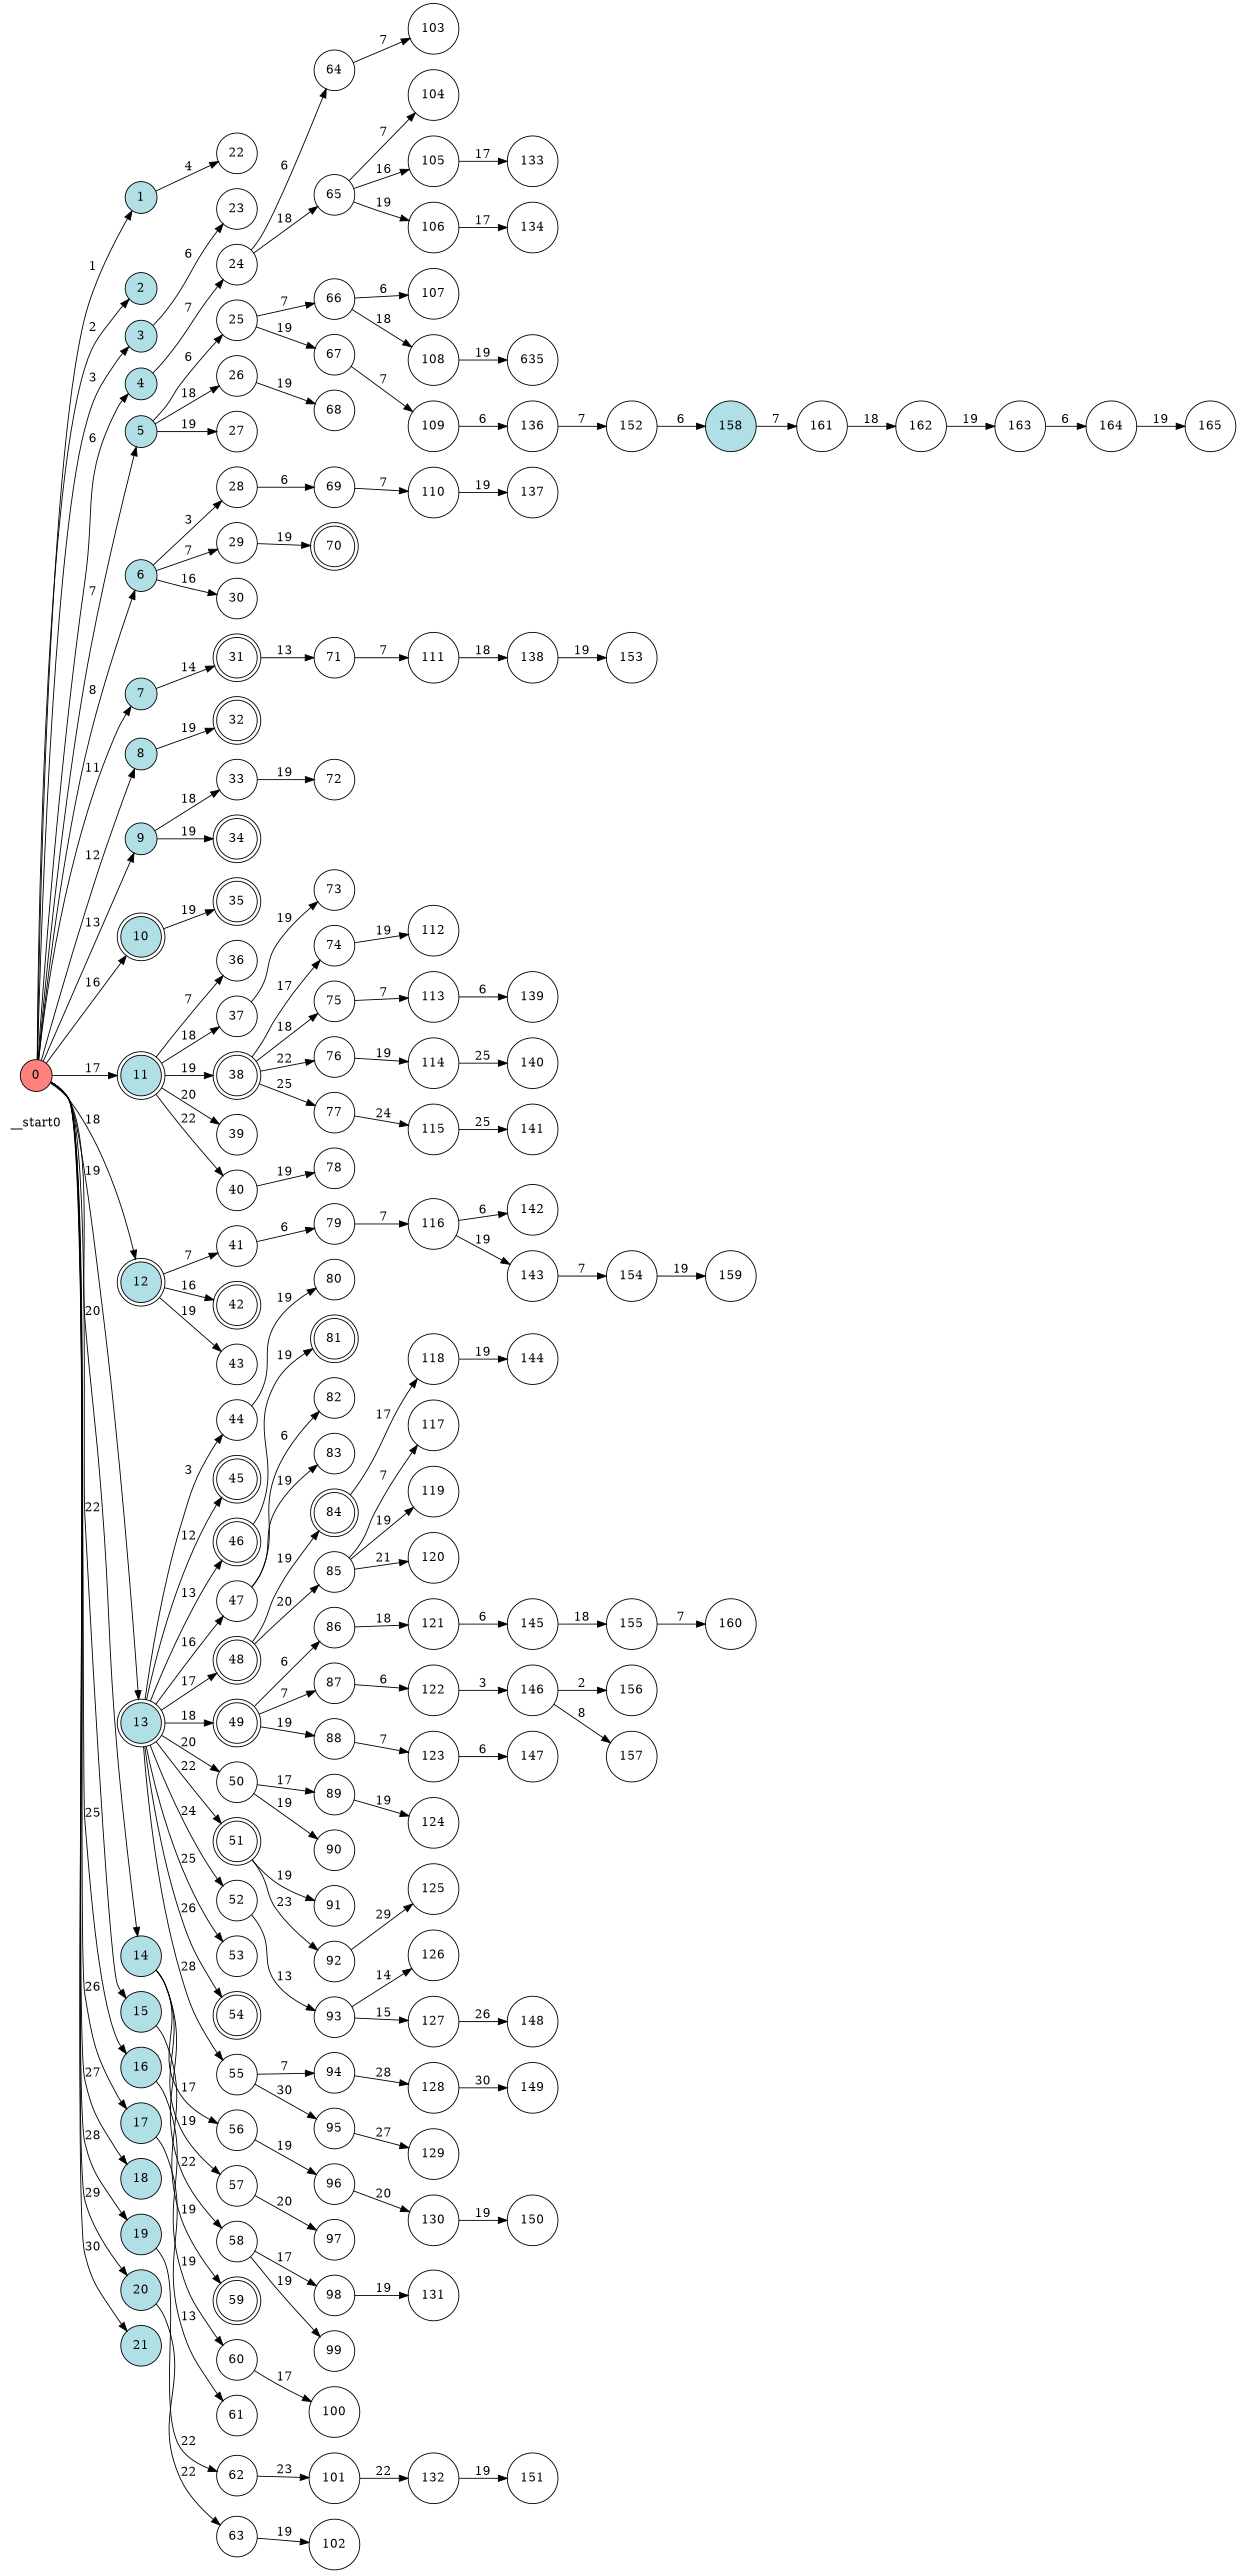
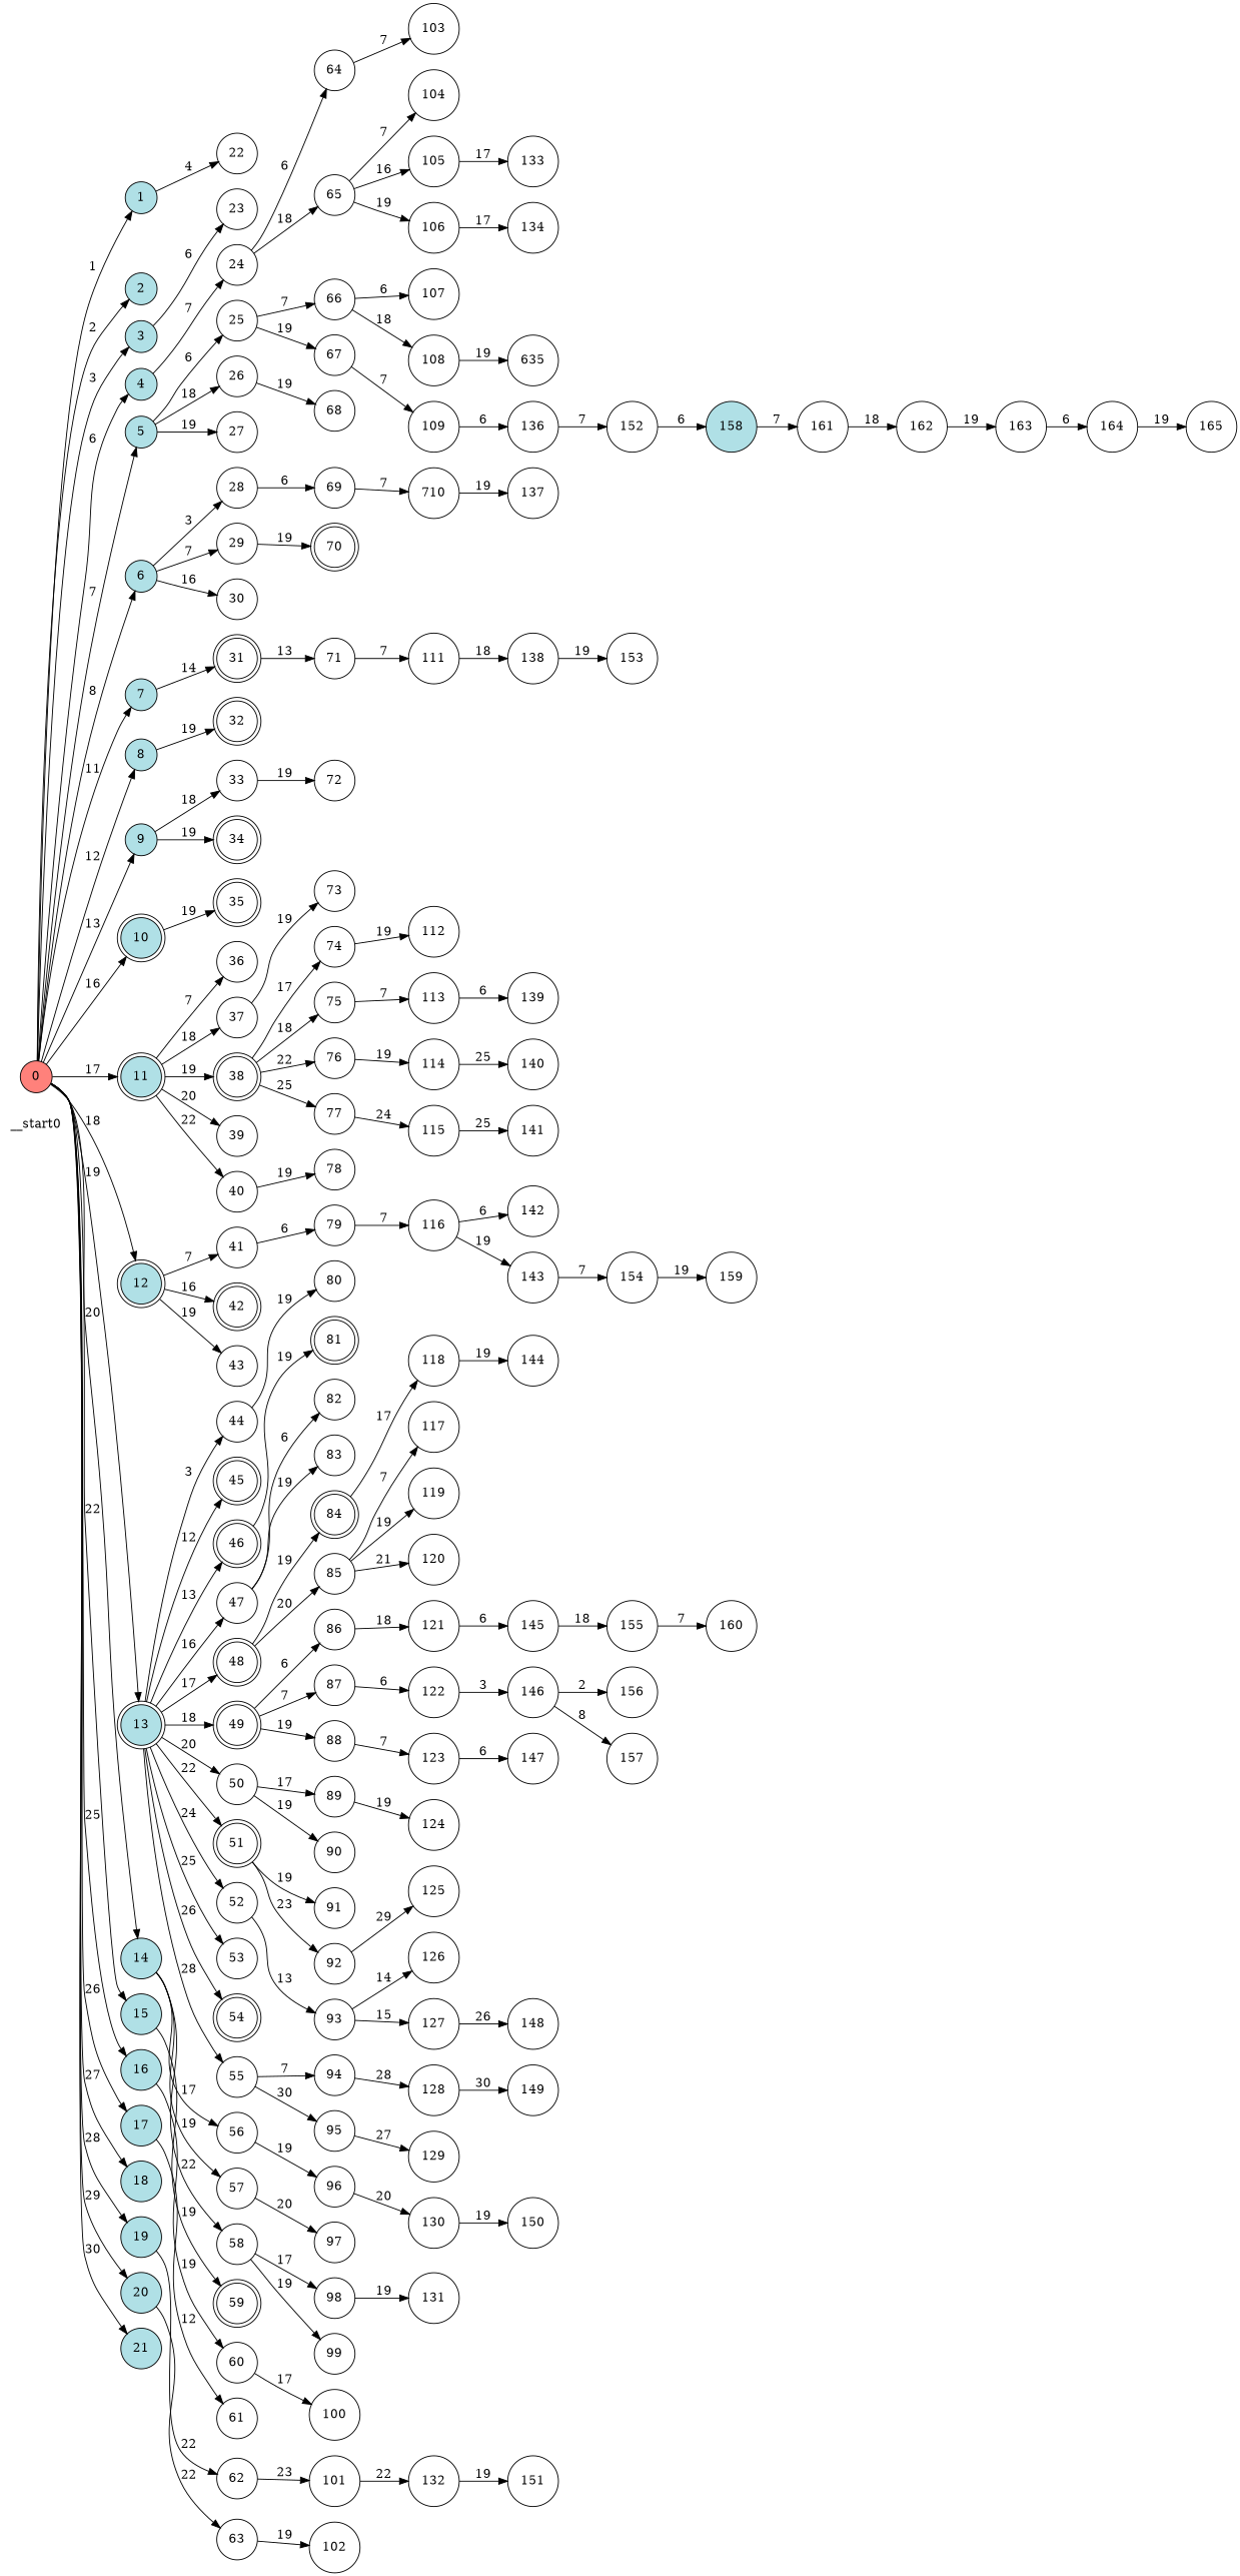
  digraph {
    rankdir=LR
    node [shape=circle color=black fillcolor=white style=filled]
    __start0 [shape=none color="" fillcolor="" style=""]
    n2 [fillcolor="#ff817b" label=0]
    n3 [fillcolor=powderblue label=1]
    n4 [fillcolor=powderblue label=2]
    n5 [fillcolor=powderblue label=3]
    n6 [fillcolor=powderblue label=4]
    n7 [fillcolor=powderblue label=5]
    n8 [fillcolor=powderblue label=6]
    n9 [fillcolor=powderblue label=7]
    n10 [fillcolor=powderblue label=8]
    n11 [fillcolor=powderblue label=9]
    n12 [fillcolor=powderblue label=10 shape=doublecircle style="rounded,filled"]
    n13 [fillcolor=powderblue label=11 shape=doublecircle style="rounded,filled"]
    n14 [fillcolor=powderblue label=12 shape=doublecircle style="rounded,filled"]
    n15 [fillcolor=powderblue label=13 shape=doublecircle style="rounded,filled"]
    n16 [fillcolor=powderblue label=14]
    n17 [fillcolor=powderblue label=15]
    n18 [fillcolor=powderblue label=16]
    n19 [fillcolor=powderblue label=17]
    n20 [fillcolor=powderblue label=18]
    n21 [fillcolor=powderblue label=19]
    n22 [fillcolor=powderblue label=20]
    n23 [fillcolor=powderblue label=21]
    n24 [label=22]
    n25 [label=23]
    n26 [label=24]
    n27 [label=25]
    n28 [label=26]
    n29 [label=27]
    n30 [label=28]
    n31 [label=29]
    n32 [label=30]
    n33 [label=31 shape=doublecircle]
    n34 [label=32 shape=doublecircle style="rounded,filled"]
    n35 [label=33]
    n36 [label=34 shape=doublecircle style="rounded,filled"]
    n37 [label=35 shape=doublecircle style="rounded,filled"]
    n38 [label=36]
    n39 [label=37]
    n40 [label=38 shape=doublecircle style="rounded,filled"]
    n41 [label=39]
    n42 [label=40]
    n43 [label=41]
    n44 [label=42 shape=doublecircle style="rounded,filled"]
    n45 [label=43]
    n46 [label=44]
    n47 [label=45 shape=doublecircle style="rounded,filled"]
    n48 [label=46 shape=doublecircle style="rounded,filled"]
    n49 [label=47]
    n50 [label=48 shape=doublecircle style="rounded,filled"]
    n51 [label=49 shape=doublecircle style="rounded,filled"]
    n52 [label=50]
    n53 [label=51 shape=doublecircle style="rounded,filled"]
    n54 [label=52]
    n55 [label=53]
    n56 [label=54 shape=doublecircle style="rounded,filled"]
    n57 [label=55]
    n58 [label=56]
    n59 [label=57]
    n60 [label=58]
    n61 [label=59 shape=doublecircle style="rounded,filled"]
    n62 [label=60]
    n63 [label=61]
    n64 [label=62]
    n65 [label=63]
    n66 [label=64]
    n67 [label=65]
    n68 [label=66]
    n69 [label=67]
    n70 [label=68]
    n71 [label=69]
    n72 [label=70 shape=doublecircle style="rounded,filled"]
    n73 [label=71]
    n74 [label=72]
    n75 [label=73]
    n76 [label=74]
    n77 [label=75]
    n78 [label=76]
    n79 [label=77]
    n80 [label=78]
    n81 [label=79]
    n82 [label=80]
    n83 [label=81 shape=doublecircle style="rounded,filled"]
    n84 [label=82]
    n85 [label=83]
    n86 [label=84 shape=doublecircle style="rounded,filled"]
    n87 [label=85]
    n88 [label=86]
    n89 [label=87]
    n90 [label=88]
    n91 [label=89]
    n92 [label=90]
    n93 [label=91]
    n94 [label=92]
    n95 [label=93]
    n96 [label=94]
    n97 [label=95]
    n98 [label=96]
    n99 [label=97]
    n100 [label=98]
    n101 [label=99]
    n102 [label=100]
    n103 [label=101]
    n104 [label=102]
    n105 [label=103]
    n106 [label=104]
    n107 [label=105]
    n108 [label=106]
    n109 [label=107]
    n110 [label=108]
    n111 [label=109]
-   n112 [label=110]
+   n112 [label=710]
    n113 [label=111]
    n114 [label=112]
    n115 [label=113]
    n116 [label=114]
    n117 [label=115]
    n118 [label=116]
    n119 [label=118]
    n120 [label=117]
    n121 [label=119]
    n122 [label=120]
    n123 [label=121]
    n124 [label=122]
    n125 [label=123]
    n126 [label=124]
    n127 [label=125]
    n128 [label=126]
    n129 [label=127]
    n130 [label=128]
    n131 [label=129]
    n132 [label=130]
    n133 [label=131]
    n134 [label=132]
    n135 [label=133]
    n136 [label=134]
    n137 [label=635]
    n138 [label=136]
    n139 [label=137]
    n140 [label=138]
    n141 [label=139]
    n142 [label=140]
    n143 [label=141]
    n144 [label=142]
    n145 [label=143]
    n146 [label=144]
    n147 [label=145]
    n148 [label=146]
    n149 [label=147]
    n150 [label=148]
    n151 [label=149]
    n152 [label=150]
    n153 [label=151]
    n154 [label=152]
    n155 [label=153]
    n156 [label=154]
    n157 [label=155]
    n158 [label=156]
    n159 [label=157]
    n160 [fillcolor=powderblue label=158]
    n161 [label=159]
    n162 [label=160]
    n163 [label=161]
    n164 [label=162]
    n165 [label=163]
    n166 [label=164]
    n167 [label=165]
    n2 -> n3 [label=1]
    n2 -> n4 [label=2]
    n2 -> n5 [label=3]
    n2 -> n6 [label=6]
    n2 -> n7 [label=7]
    n2 -> n8 [label=8]
    n2 -> n9 [label=11]
    n2 -> n10 [label=12]
    n2 -> n11 [label=13]
    n2 -> n12 [label=16]
    n2 -> n13 [label=17]
    n2 -> n14 [label=18]
    n2 -> n15 [label=19]
    n2 -> n16 [label=20]
    n2 -> n17 [label=22]
    n2 -> n18 [label=25]
    n2 -> n19 [label=26]
    n2 -> n20 [label=27]
    n2 -> n21 [label=28]
    n2 -> n22 [label=29]
    n2 -> n23 [label=30]
    n3 -> n24 [label=4]
    n5 -> n25 [label=6]
    n6 -> n26 [label=7]
    n7 -> n27 [label=6]
    n7 -> n28 [label=18]
    n7 -> n29 [label=19]
    n8 -> n30 [label=3]
    n8 -> n31 [label=7]
    n8 -> n32 [label=16]
    n9 -> n33 [label=14]
    n10 -> n34 [label=19]
    n11 -> n35 [label=18]
    n11 -> n36 [label=19]
    n12 -> n37 [label=19]
    n13 -> n38 [label=7]
    n13 -> n39 [label=18]
    n13 -> n40 [label=19]
    n13 -> n41 [label=20]
    n13 -> n42 [label=22]
    n14 -> n43 [label=7]
    n14 -> n44 [label=16]
    n14 -> n45 [label=19]
    n15 -> n46 [label=3]
    n15 -> n47 [label=12]
    n15 -> n48 [label=13]
    n15 -> n49 [label=16]
    n15 -> n50 [label=17]
    n15 -> n51 [label=18]
    n15 -> n52 [label=20]
    n15 -> n53 [label=22]
    n15 -> n54 [label=24]
    n15 -> n55 [label=25]
    n15 -> n56 [label=26]
    n15 -> n57 [label=28]
    n16 -> n58 [label=17]
    n16 -> n59 [label=19]
    n16 -> n60 [label=22]
    n17 -> n61 [label=19]
    n18 -> n62 [label=19]
-   n19 -> n63 [label=13]
+   n19 -> n63 [label=12]
    n21 -> n64 [label=22]
    n22 -> n65 [label=22]
    n26 -> n66 [label=6]
    n26 -> n67 [label=18]
    n27 -> n68 [label=7]
    n27 -> n69 [label=19]
    n28 -> n70 [label=19]
    n30 -> n71 [label=6]
    n31 -> n72 [label=19]
    n33 -> n73 [label=13]
    n35 -> n74 [label=19]
    n39 -> n75 [label=19]
    n40 -> n76 [label=17]
    n40 -> n77 [label=18]
    n40 -> n78 [label=22]
    n40 -> n79 [label=25]
    n42 -> n80 [label=19]
    n43 -> n81 [label=6]
    n46 -> n82 [label=19]
    n48 -> n83 [label=19]
    n49 -> n84 [label=6]
    n49 -> n85 [label=19]
    n50 -> n86 [label=19]
    n50 -> n87 [label=20]
    n51 -> n88 [label=6]
    n51 -> n89 [label=7]
    n51 -> n90 [label=19]
    n52 -> n91 [label=17]
    n52 -> n92 [label=19]
    n53 -> n93 [label=19]
    n53 -> n94 [label=23]
    n54 -> n95 [label=13]
    n57 -> n96 [label=7]
    n57 -> n97 [label=30]
    n58 -> n98 [label=19]
    n59 -> n99 [label=20]
    n60 -> n100 [label=17]
    n60 -> n101 [label=19]
    n62 -> n102 [label=17]
    n64 -> n103 [label=23]
    n65 -> n104 [label=19]
    n66 -> n105 [label=7]
    n67 -> n106 [label=7]
    n67 -> n107 [label=16]
    n67 -> n108 [label=19]
    n68 -> n109 [label=6]
    n68 -> n110 [label=18]
    n69 -> n111 [label=7]
    n71 -> n112 [label=7]
    n73 -> n113 [label=7]
    n76 -> n114 [label=19]
    n77 -> n115 [label=7]
    n78 -> n116 [label=19]
    n79 -> n117 [label=24]
    n81 -> n118 [label=7]
    n86 -> n119 [label=17]
    n87 -> n120 [label=7]
    n87 -> n121 [label=19]
    n87 -> n122 [label=21]
    n88 -> n123 [label=18]
    n89 -> n124 [label=6]
    n90 -> n125 [label=7]
    n91 -> n126 [label=19]
    n94 -> n127 [label=29]
    n95 -> n128 [label=14]
    n95 -> n129 [label=15]
    n96 -> n130 [label=28]
    n97 -> n131 [label=27]
    n98 -> n132 [label=20]
    n100 -> n133 [label=19]
    n103 -> n134 [label=22]
    n107 -> n135 [label=17]
    n108 -> n136 [label=17]
    n110 -> n137 [label=19]
    n111 -> n138 [label=6]
    n112 -> n139 [label=19]
    n113 -> n140 [label=18]
    n115 -> n141 [label=6]
    n116 -> n142 [label=25]
    n117 -> n143 [label=25]
    n118 -> n144 [label=6]
    n118 -> n145 [label=19]
    n119 -> n146 [label=19]
    n123 -> n147 [label=6]
    n124 -> n148 [label=3]
    n125 -> n149 [label=6]
    n129 -> n150 [label=26]
    n130 -> n151 [label=30]
    n132 -> n152 [label=19]
    n134 -> n153 [label=19]
    n138 -> n154 [label=7]
    n140 -> n155 [label=19]
    n145 -> n156 [label=7]
    n147 -> n157 [label=18]
    n148 -> n158 [label=2]
    n148 -> n159 [label=8]
    n154 -> n160 [label=6]
    n156 -> n161 [label=19]
    n157 -> n162 [label=7]
    n160 -> n163 [label=7]
    n163 -> n164 [label=18]
    n164 -> n165 [label=19]
    n165 -> n166 [label=6]
    n166 -> n167 [label=19]
  }
